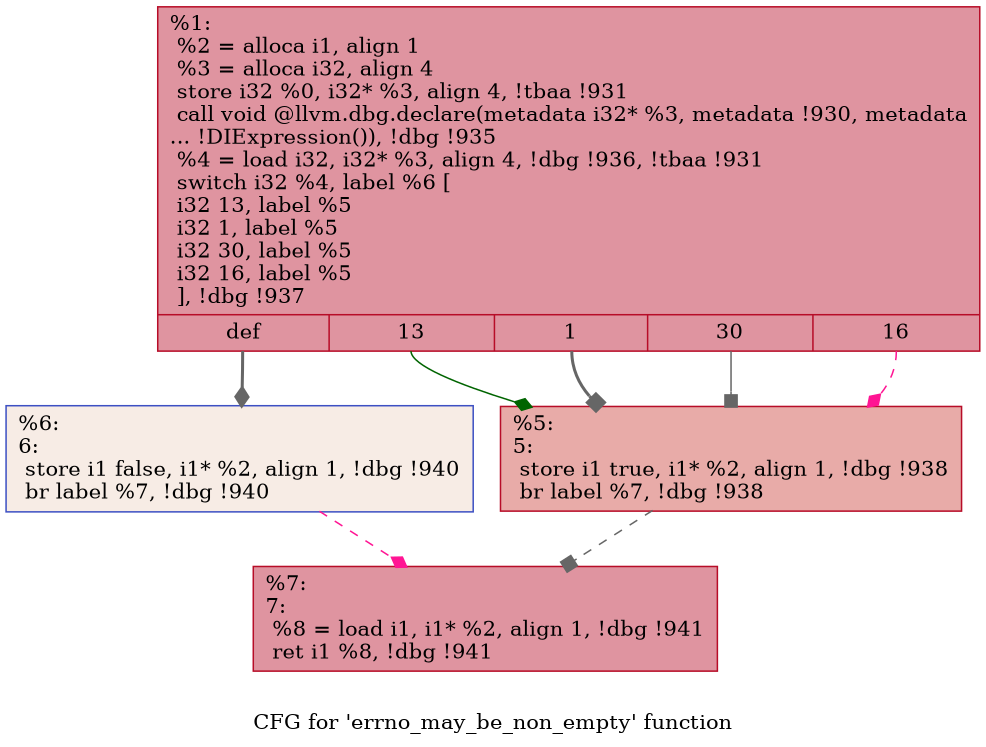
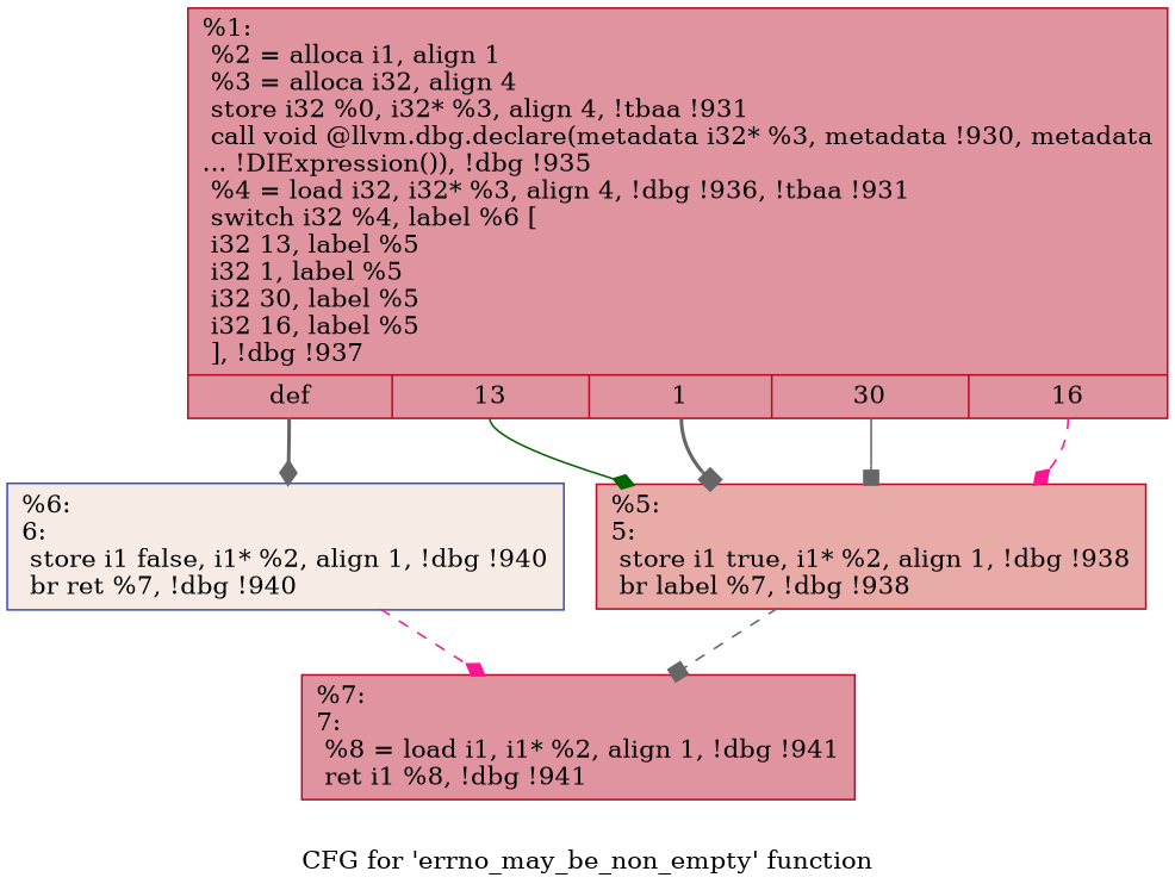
  digraph {
    label="CFG for 'errno_may_be_non_empty' function"
    node [color="#b70d28ff" fillcolor="#b70d2870" shape=record style=filled]
    edge [color=gray40 style=dashed arrowhead=diamond]
    n1 [label="{%1:\l  %2 = alloca i1, align 1\l  %3 = alloca i32, align 4\l  store i32 %0, i32* %3, align 4, !tbaa !931\l  call void @llvm.dbg.declare(metadata i32* %3, metadata !930, metadata\l... !DIExpression()), !dbg !935\l  %4 = load i32, i32* %3, align 4, !dbg !936, !tbaa !931\l  switch i32 %4, label %6 [\l    i32 13, label %5\l    i32 1, label %5\l    i32 30, label %5\l    i32 16, label %5\l  ], !dbg !937\l|{<s0>def|<s1>13|<s2>1|<s3>30|<s4>16}}"]
-   n2 [color="#3d50c3ff" fillcolor="#ecd3c570" label="{%6:\l6:                                                \l  store i1 false, i1* %2, align 1, !dbg !940\l  br label %7, !dbg !940\l}"]
+   n2 [color="#3d50c3ff" fillcolor="#ecd3c570" label="{%6:\l6:                                                \l  store i1 false, i1* %2, align 1, !dbg !940\l  br ret %7, !dbg !940\l}"]
    n3 [fillcolor="#cc403a70" label="{%5:\l5:                                                \l  store i1 true, i1* %2, align 1, !dbg !938\l  br label %7, !dbg !938\l}"]
    n4 [label="{%7:\l7:                                                \l  %8 = load i1, i1* %2, align 1, !dbg !941\l  ret i1 %8, !dbg !941\l}"]
    n1 -> n2 [tailport=s0 style=bold]
    n1 -> n3 [tailport=s1 color=darkgreen style=solid]
    n1 -> n3 [tailport=s2 style=bold arrowhead=box]
    n1 -> n3 [tailport=s3 style=solid arrowhead=box]
    n1 -> n3 [tailport=s4 color=deeppink]
    n2 -> n4 [color=deeppink]
    n3 -> n4 [arrowhead=box]
  }
